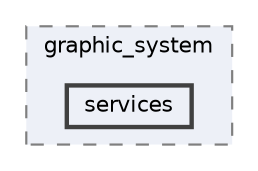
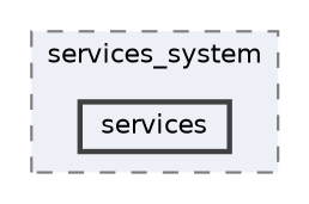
  digraph {
    compound=true
    n1 [color=grey25 fillcolor="#edf0f7" fontname=Helvetica fontsize=10 height=0.2 label=services shape=box style="filled,bold" width=0.4]
    subgraph cluster_1 {
      bgcolor="#edf0f7"
      fontname=Helvetica
      fontsize=10
-     label=graphic_system
+     label=services_system
      pencolor=grey50
      style="filled,dashed"
      n1
    }
  }
